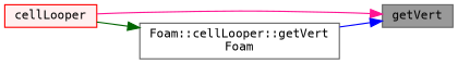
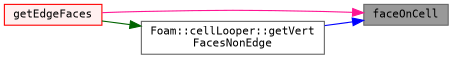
  digraph {
    fontname="DejaVu Sans Mono"
    rankdir=RL
    node [fontname="DejaVu Sans Mono" fontsize=10 shape=box style=filled]
    edge [dir=back fontname="DejaVu Sans Mono" fontsize=10 labelfontname=Helvetica labelfontsize=10 style=solid]
-   n1 [color=gray40 fillcolor=grey60 fontcolor=black height=0.2 label=getVert width=0.4]
-   n2 [color=red fillcolor="#FFF0F0" height=0.2 label=cellLooper width=0.4]
-   n3 [color=grey40 fillcolor=white height=0.2 label="Foam::cellLooper::getVert\lFoam" width=0.4]
+   n1 [color=gray40 fillcolor=grey60 fontcolor=black height=0.2 label=faceOnCell width=0.4]
+   n2 [color=red fillcolor="#FFF0F0" height=0.2 label=getEdgeFaces width=0.4]
+   n3 [color=grey40 fillcolor=white height=0.2 label="Foam::cellLooper::getVert\lFacesNonEdge" width=0.4]
    n1 -> n2 [color=deeppink]
    n1 -> n3 [color=blue]
    n3 -> n2 [color=darkgreen]
  }
